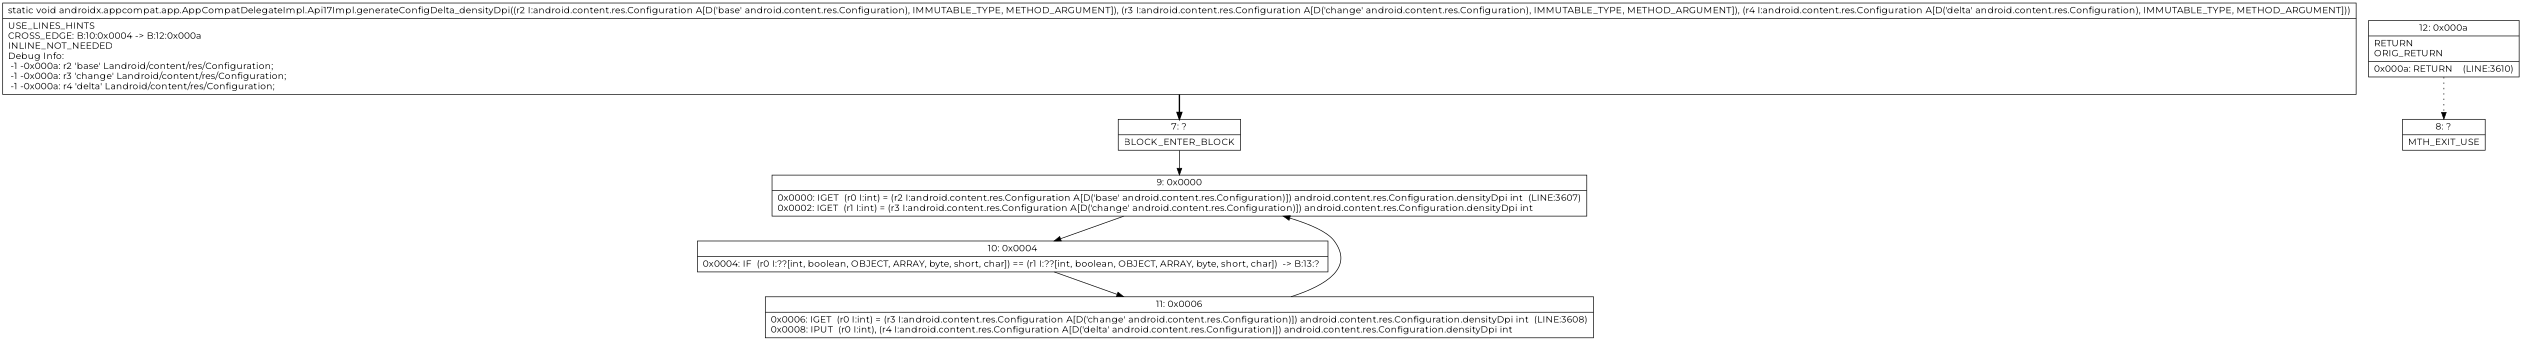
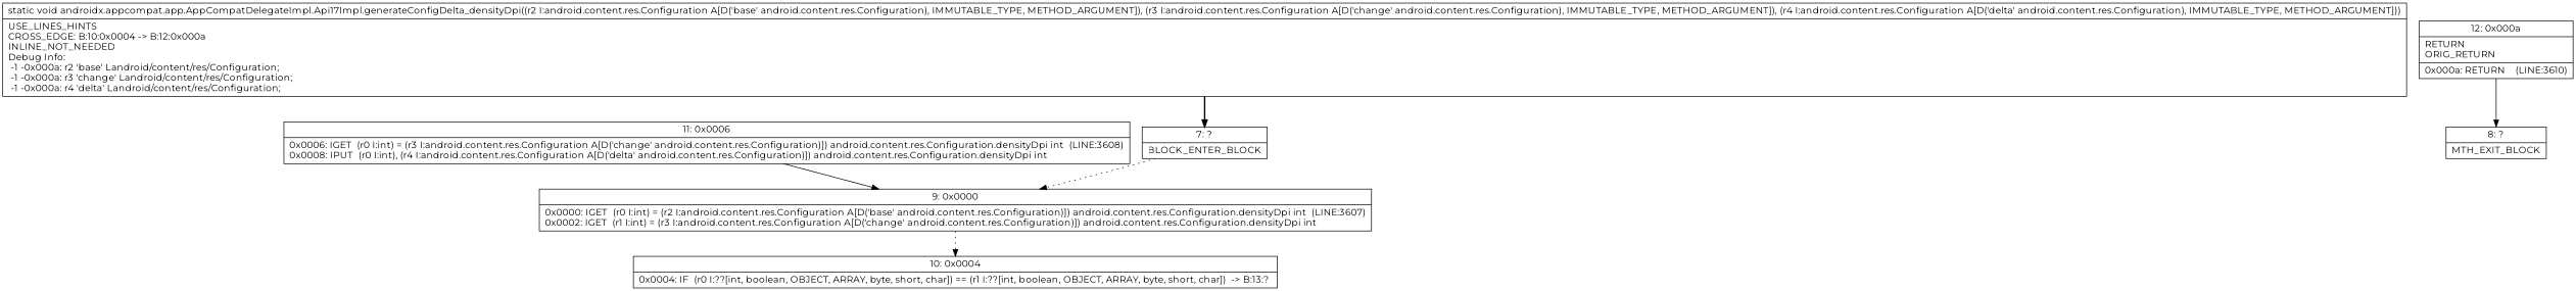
  digraph {
    fontname=Montserrat
    node [fontname=Montserrat shape=record]
    edge [fontname=Montserrat style=solid]
    n1 [label="{7\:\ ?|BLOCK_ENTER_BLOCK\l}"]
    n2 [label="{9\:\ 0x0000|0x0000: IGET  (r0 I:int) = (r2 I:android.content.res.Configuration A[D('base' android.content.res.Configuration)]) android.content.res.Configuration.densityDpi int  (LINE:3607)\l0x0002: IGET  (r1 I:int) = (r3 I:android.content.res.Configuration A[D('change' android.content.res.Configuration)]) android.content.res.Configuration.densityDpi int \l}"]
    n3 [label="{10\:\ 0x0004|0x0004: IF  (r0 I:??[int, boolean, OBJECT, ARRAY, byte, short, char]) == (r1 I:??[int, boolean, OBJECT, ARRAY, byte, short, char])  \-\> B:13:? \l}"]
    n4 [label="{11\:\ 0x0006|0x0006: IGET  (r0 I:int) = (r3 I:android.content.res.Configuration A[D('change' android.content.res.Configuration)]) android.content.res.Configuration.densityDpi int  (LINE:3608)\l0x0008: IPUT  (r0 I:int), (r4 I:android.content.res.Configuration A[D('delta' android.content.res.Configuration)]) android.content.res.Configuration.densityDpi int \l}"]
    n5 [label="{12\:\ 0x000a|RETURN\lORIG_RETURN\l|0x000a: RETURN    (LINE:3610)\l}"]
-   n6 [label="{8\:\ ?|MTH_EXIT_USE\l}"]
+   n6 [label="{8\:\ ?|MTH_EXIT_BLOCK\l}"]
    n7 [label="{static void androidx.appcompat.app.AppCompatDelegateImpl.Api17Impl.generateConfigDelta_densityDpi((r2 I:android.content.res.Configuration A[D('base' android.content.res.Configuration), IMMUTABLE_TYPE, METHOD_ARGUMENT]), (r3 I:android.content.res.Configuration A[D('change' android.content.res.Configuration), IMMUTABLE_TYPE, METHOD_ARGUMENT]), (r4 I:android.content.res.Configuration A[D('delta' android.content.res.Configuration), IMMUTABLE_TYPE, METHOD_ARGUMENT]))  | USE_LINES_HINTS\lCROSS_EDGE: B:10:0x0004 \-\> B:12:0x000a\lINLINE_NOT_NEEDED\lDebug Info:\l  \-1 \-0x000a: r2 'base' Landroid\/content\/res\/Configuration;\l  \-1 \-0x000a: r3 'change' Landroid\/content\/res\/Configuration;\l  \-1 \-0x000a: r4 'delta' Landroid\/content\/res\/Configuration;\l}"]
-   n1 -> n2
-   n2 -> n3
-   n3 -> n4
+   n1 -> n2 [style=dotted]
+   n2 -> n3 [style=dotted]
    n4 -> n2
-   n5 -> n6 [style=dotted]
+   n5 -> n6
    n7 -> n1 [style=bold]
  }
